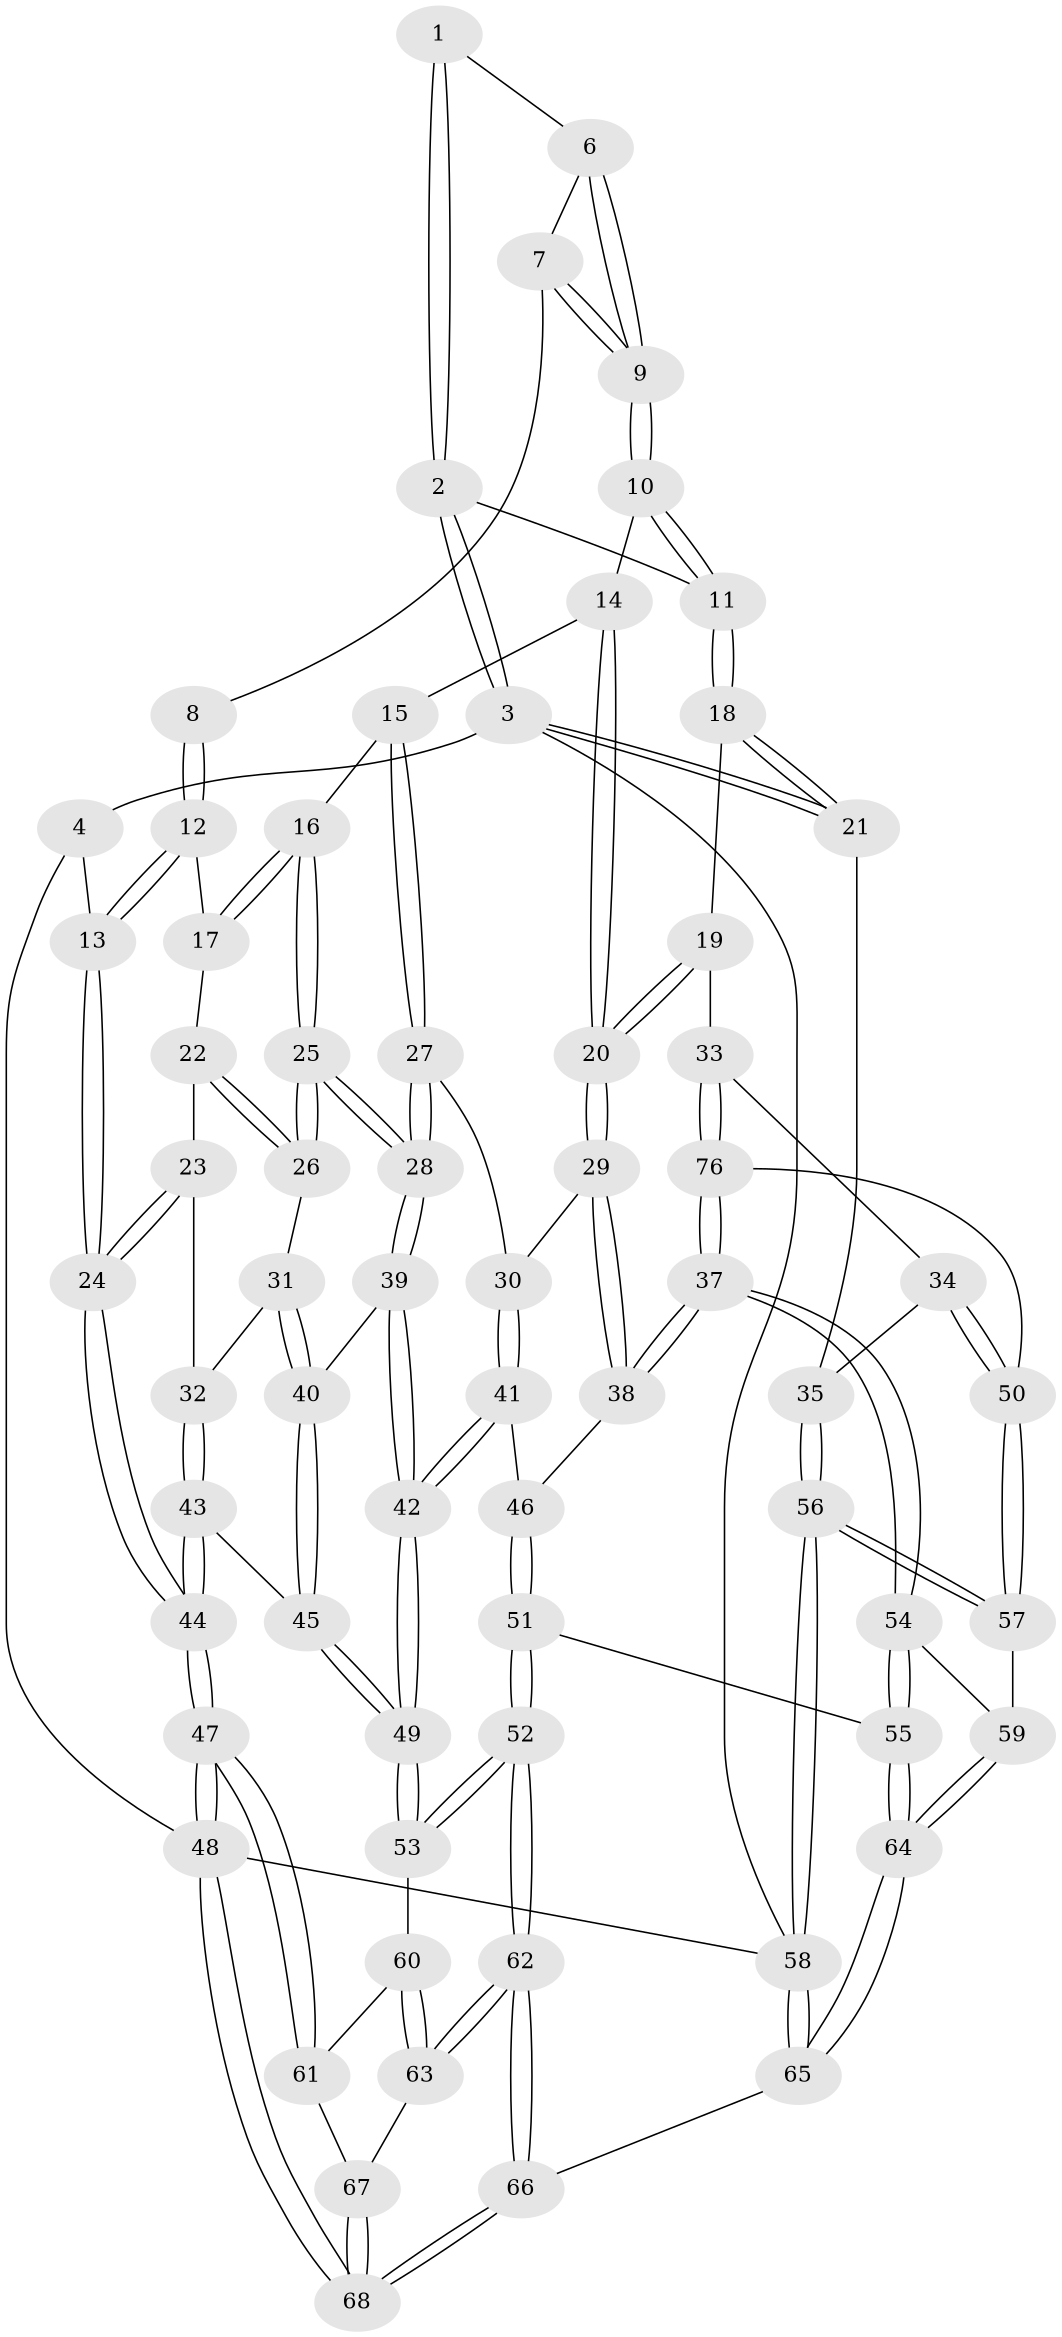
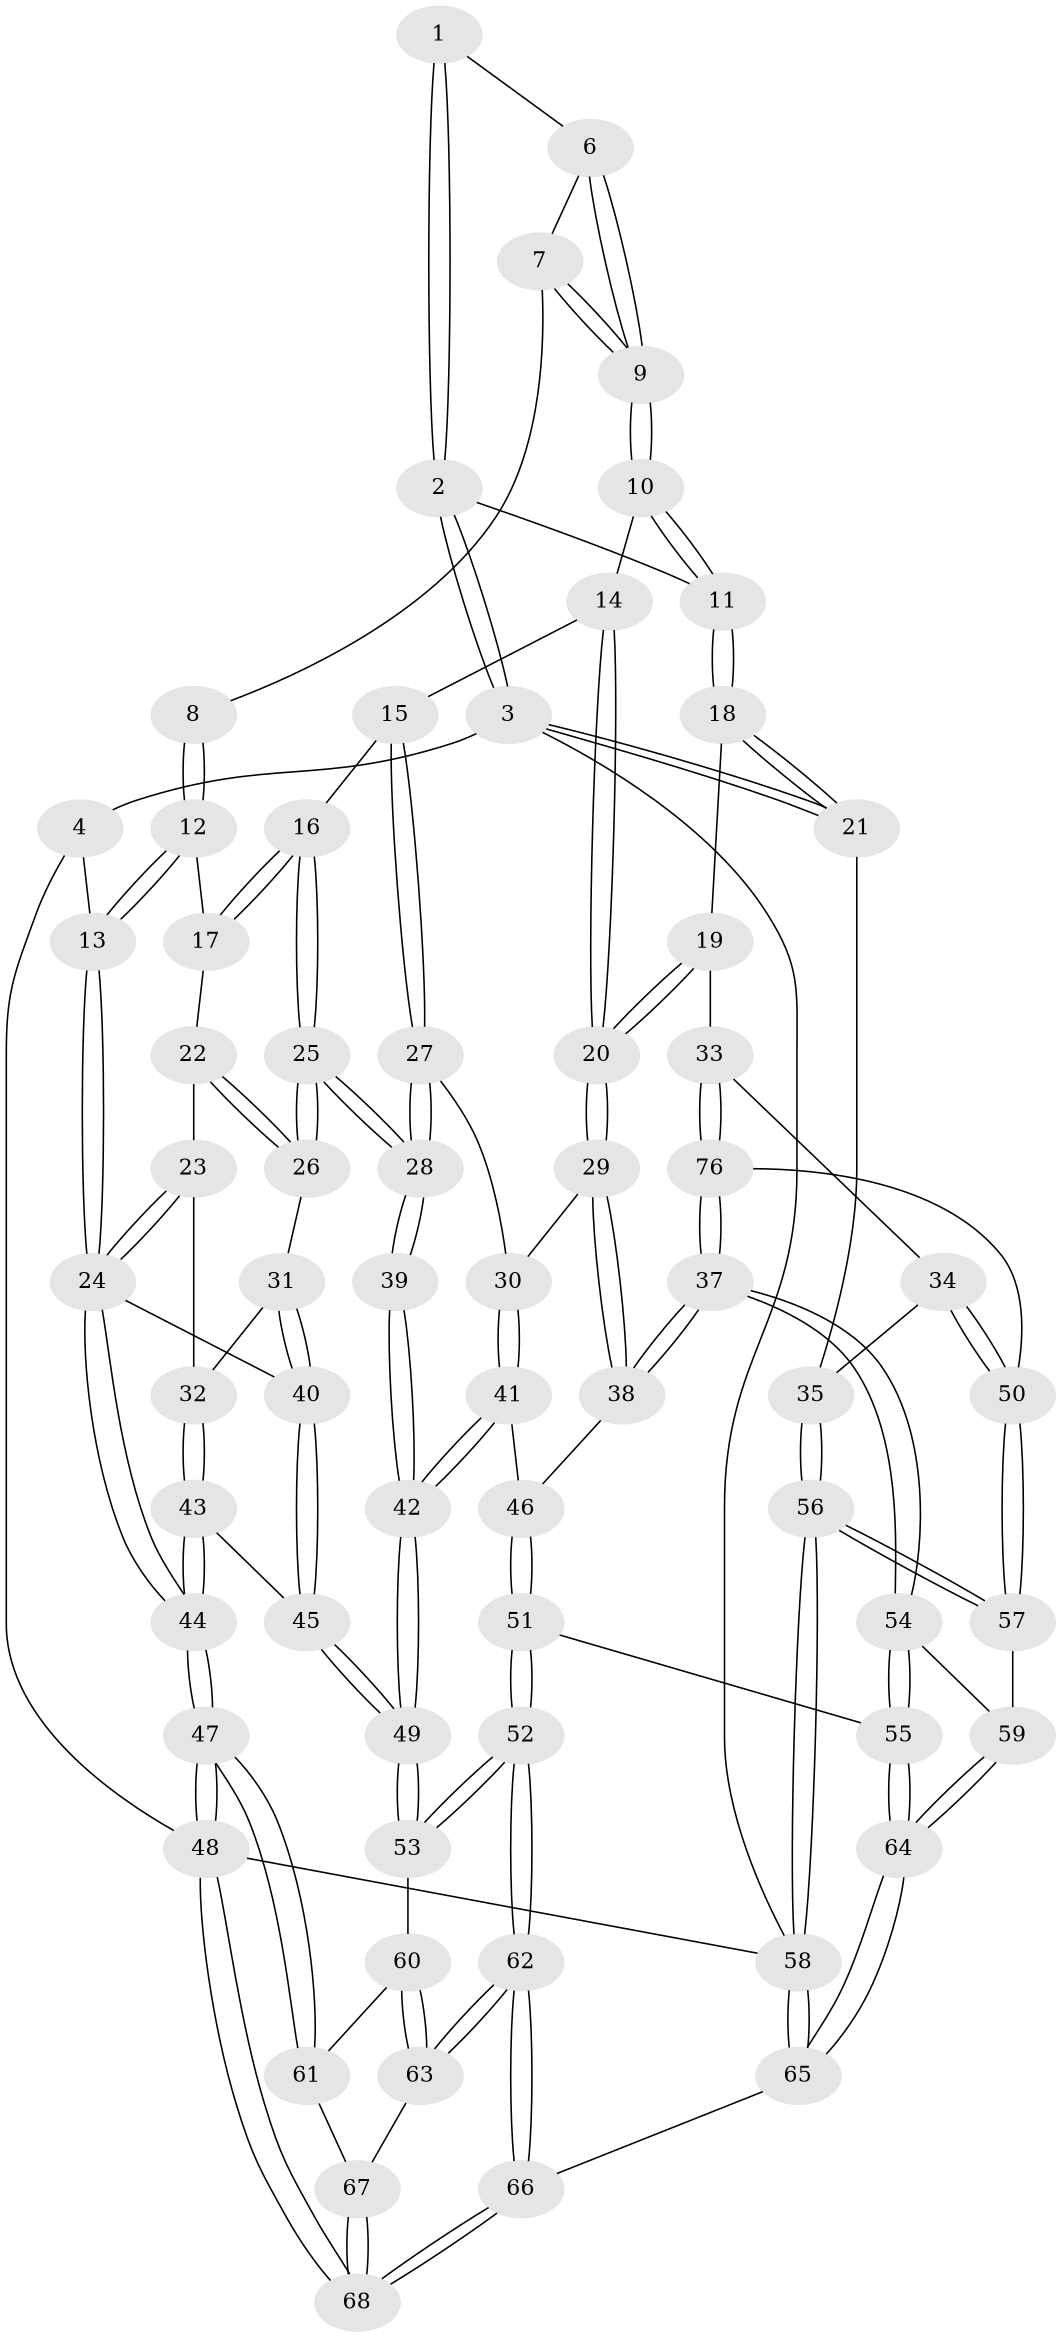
  graph {
    node [color=gray90 style=filled]
    1
    2
    6
    3
    11
    7
    9
    4
    21
    58
    18
    13
    48
    35
    65
    24
    68
    8
    12
    10
    17
    14
    15
    20
    19
    22
    44
    16
    27
    29
    25
    28
    30
    26
    23
    33
    34
    n38 [label=76]
    38
    56
    32
    31
    43
    47
    39
    40
    41
    42
    46
    45
    50
    37
    57
    54
    55
    59
    51
    49
    53
    61
    52
    67
    60
    62
    64
    63
    66
    1 -- 2
    1 -- 2
    1 -- 6
    2 -- 3
    2 -- 3
    2 -- 11
    6 -- 7
    6 -- 9
    6 -- 9
    3 -- 4
    3 -- 21
    3 -- 21
    3 -- 58
    11 -- 18
    11 -- 18
    7 -- 9
    7 -- 9
    7 -- 8
    9 -- 10
    9 -- 10
    4 -- 13
    4 -- 48
    21 -- 35
    58 -- 65
    58 -- 65
    18 -- 21
    18 -- 21
    18 -- 19
    13 -- 24
    13 -- 24
    48 -- 58
    48 -- 68
    48 -- 68
    35 -- 56
    35 -- 56
    65 -- 66
    24 -- 44
    24 -- 44
    8 -- 12
    8 -- 12
    12 -- 13
    12 -- 13
    12 -- 17
    10 -- 11
    10 -- 11
    10 -- 14
    17 -- 22
    14 -- 15
    14 -- 20
    14 -- 20
    15 -- 16
    15 -- 27
    15 -- 27
    20 -- 29
    20 -- 29
    19 -- 20
    19 -- 20
    19 -- 33
    22 -- 26
    22 -- 26
    22 -- 23
    44 -- 47
    44 -- 47
    16 -- 17
    16 -- 17
    16 -- 25
    16 -- 25
    27 -- 28
    27 -- 28
    27 -- 30
    29 -- 30
    29 -- 38
    29 -- 38
    25 -- 28
    25 -- 28
    25 -- 26
    25 -- 26
    28 -- 39
    28 -- 39
    30 -- 41
    30 -- 41
    26 -- 31
    23 -- 24
    23 -- 24
    23 -- 32
    33 -- 34
    33 -- n38
    33 -- n38
    34 -- 35
    34 -- 50
    34 -- 50
    n38 -- 50
    n38 -- 37
    n38 -- 37
    38 -- 46
    56 -- 58
    56 -- 58
    56 -- 57
    56 -- 57
    32 -- 43
    32 -- 43
    31 -- 32
    31 -- 40
    31 -- 40
    43 -- 44
    43 -- 44
    43 -- 45
    47 -- 48
    47 -- 48
    47 -- 61
    47 -- 61
-   39 -- 40
+   24 -- 40
    39 -- 42
    39 -- 42
    40 -- 45
    40 -- 45
    41 -- 42
    41 -- 42
    41 -- 46
    42 -- 49
    42 -- 49
    46 -- 51
    46 -- 51
    45 -- 49
    45 -- 49
    50 -- 57
    50 -- 57
    37 -- 38
    37 -- 38
    37 -- 54
    37 -- 54
    57 -- 59
    54 -- 55
    54 -- 55
    54 -- 59
    55 -- 64
    55 -- 64
    59 -- 64
    59 -- 64
    51 -- 55
    51 -- 52
    51 -- 52
    49 -- 53
    49 -- 53
    53 -- 60
    61 -- 67
    52 -- 53
    52 -- 53
    52 -- 62
    52 -- 62
    67 -- 68
    67 -- 68
    60 -- 61
    60 -- 63
    60 -- 63
    62 -- 63
    62 -- 63
    62 -- 66
    62 -- 66
    64 -- 65
    64 -- 65
    63 -- 67
    66 -- 68
    66 -- 68
  }
